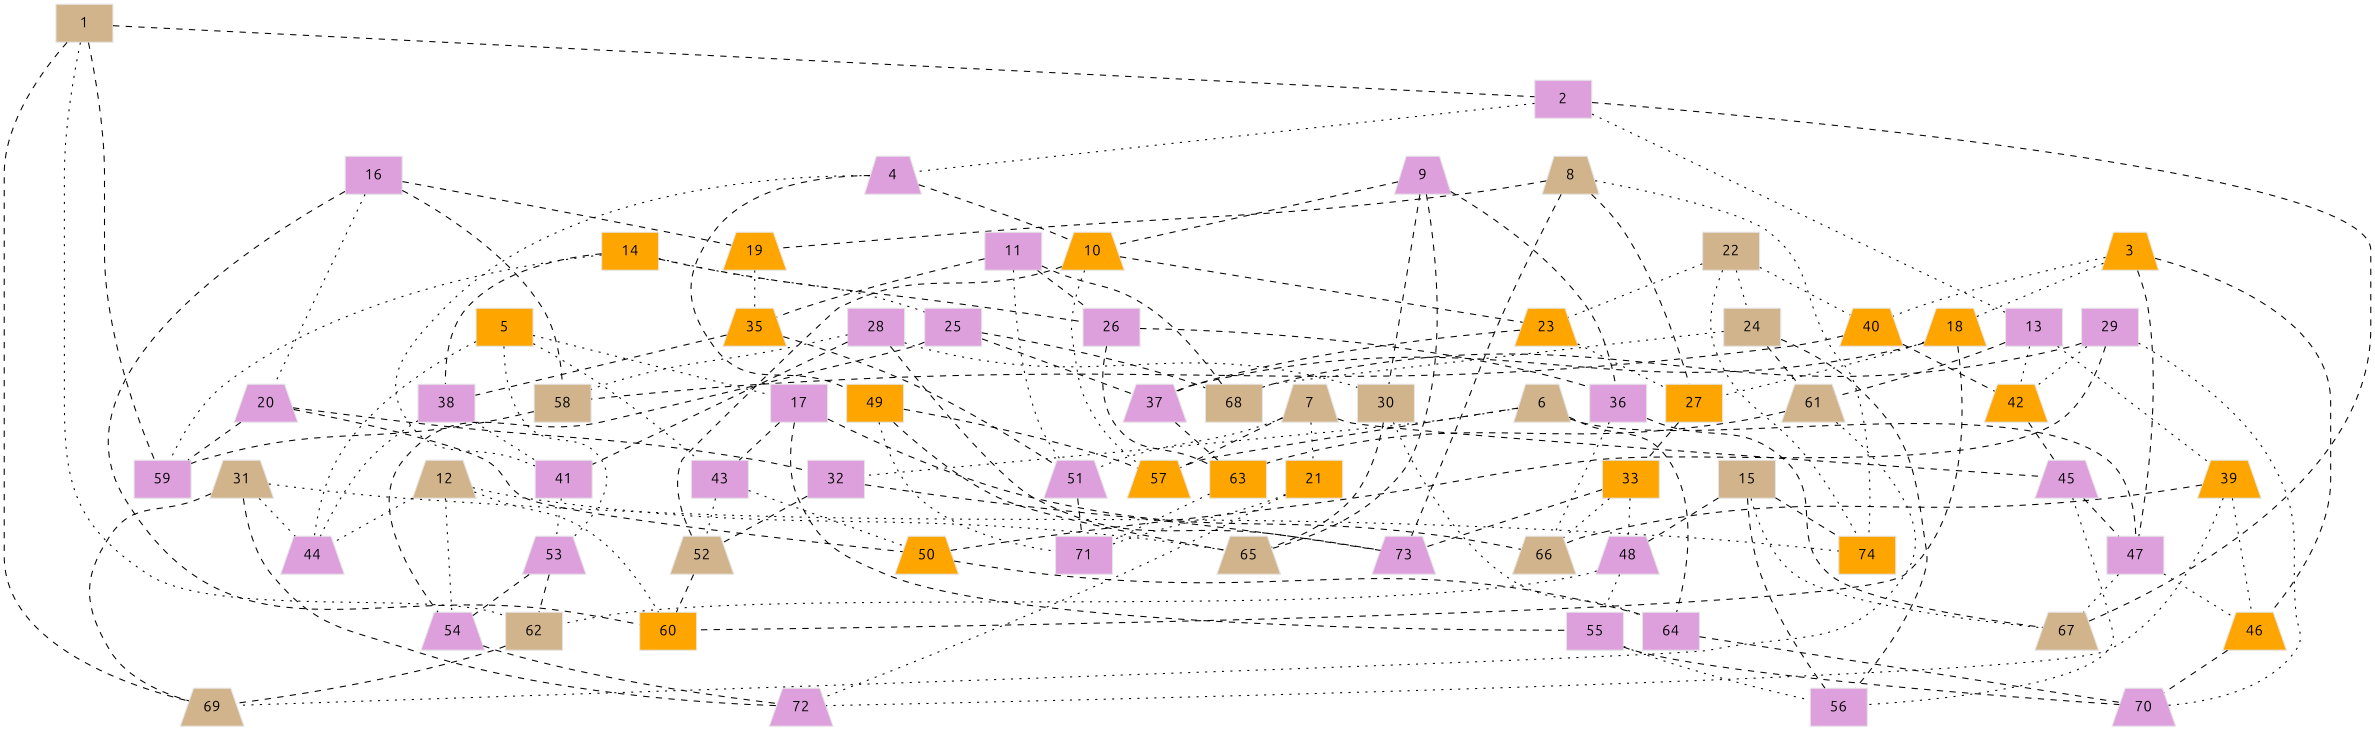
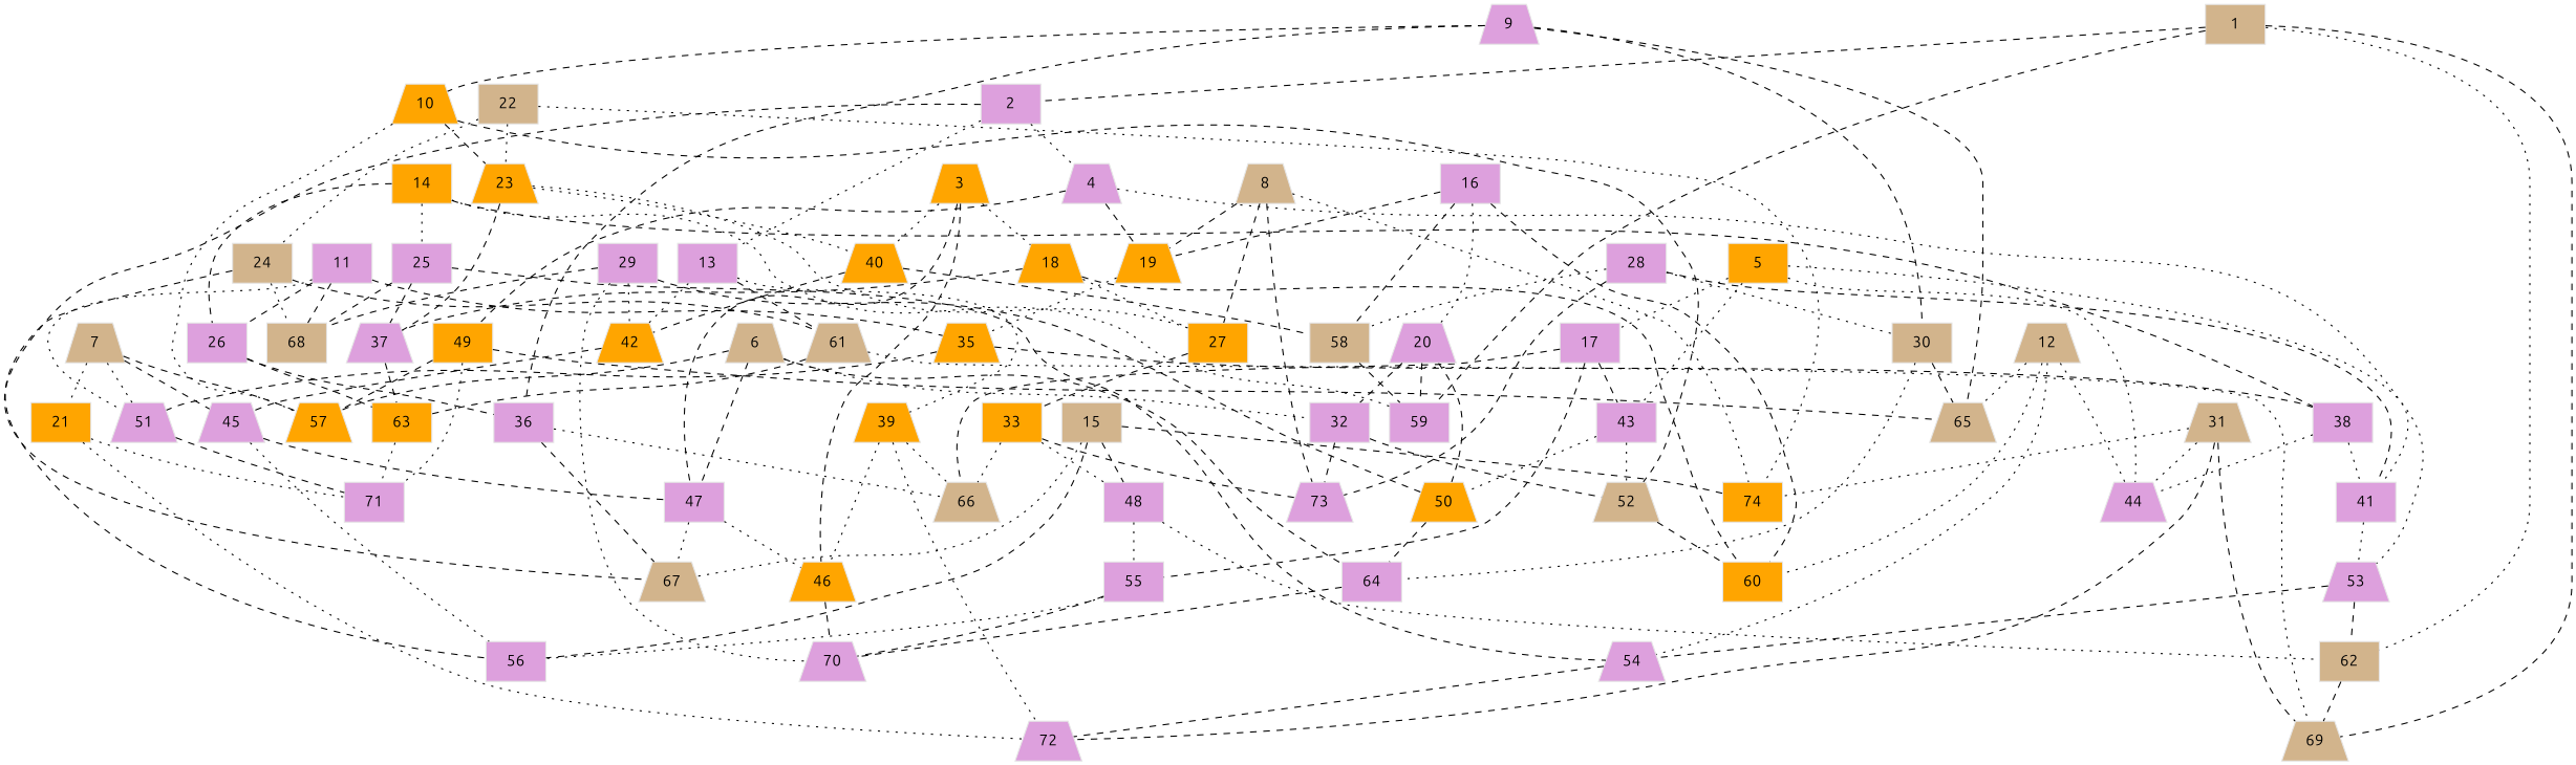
  graph {
    fontname=Ubuntu
    node [color=gray90 fillcolor=plum fontname=Ubuntu shape=box style=filled]
    edge [fontname=Ubuntu style=dashed]
    1 [fillcolor=tan]
    2
    59
    62 [fillcolor=tan]
    69 [fillcolor=tan shape=trapezium]
    4 [shape=trapezium]
    13
    67 [fillcolor=tan shape=trapezium]
    19 [fillcolor=orange shape=trapezium]
    41
    49 [fillcolor=orange]
    39 [fillcolor=orange shape=trapezium]
    42 [fillcolor=orange shape=trapezium]
    61 [fillcolor=tan shape=trapezium]
    3 [fillcolor=orange shape=trapezium]
    18 [fillcolor=orange shape=trapezium]
    40 [fillcolor=orange shape=trapezium]
    46 [fillcolor=orange shape=trapezium]
    47
    27 [fillcolor=orange]
    60 [fillcolor=orange]
    37 [shape=trapezium]
    58 [fillcolor=tan]
    70 [shape=trapezium]
    35 [fillcolor=orange shape=trapezium]
    53 [shape=trapezium]
    57 [fillcolor=orange shape=trapezium]
    65 [fillcolor=tan shape=trapezium]
    71
    5 [fillcolor=orange]
    17
    43
    44 [shape=trapezium]
    55
    66 [fillcolor=tan shape=trapezium]
    52 [fillcolor=tan shape=trapezium]
    50 [fillcolor=orange shape=trapezium]
    54 [shape=trapezium]
    6 [fillcolor=tan shape=trapezium]
    32
    64
    73 [shape=trapezium]
    7 [fillcolor=tan shape=trapezium]
    21 [fillcolor=orange]
    45 [shape=trapezium]
    51 [shape=trapezium]
    72 [shape=trapezium]
    56
    8 [fillcolor=tan shape=trapezium]
    n50 [fillcolor=orange label=74]
    33 [fillcolor=orange]
    9 [shape=trapezium]
    10 [fillcolor=orange shape=trapezium]
    30 [fillcolor=tan]
    36
    23 [fillcolor=orange shape=trapezium]
    11
    26
    68 [fillcolor=tan]
    63 [fillcolor=orange]
    38
    12 [fillcolor=tan shape=trapezium]
    14 [fillcolor=orange]
    25
    15 [fillcolor=tan]
-   48 [shape=trapezium]
+   48
    16
    20 [shape=trapezium]
    22 [fillcolor=tan]
    24 [fillcolor=tan]
    28
    29
    31 [fillcolor=tan shape=trapezium]
    1 -- 2
    1 -- 59
    1 -- 62 [style=dotted]
    1 -- 69
    2 -- 4 [style=dotted]
    2 -- 13 [style=dotted]
    2 -- 67
    62 -- 69
-   4 -- 10
+   4 -- 19
    4 -- 41 [style=dotted]
    4 -- 49
    13 -- 39 [style=dotted]
    13 -- 42 [style=dotted]
    13 -- 61
    19 -- 35 [style=dotted]
    41 -- 53 [style=dotted]
    49 -- 57
    49 -- 65
    49 -- 71 [style=dotted]
    39 -- 46 [style=dotted]
-   39 -- 66
+   39 -- 66 [style=dotted]
    39 -- 72 [style=dotted]
    42 -- 45
    61 -- 69 [style=dotted]
    61 -- 63
    3 -- 18 [style=dotted]
    3 -- 40 [style=dotted]
    3 -- 46
    3 -- 47
    18 -- 27 [style=dotted]
    18 -- 60
    18 -- 37
    40 -- 42
    40 -- 58
    46 -- 70
    47 -- 67 [style=dotted]
    47 -- 46 [style=dotted]
    27 -- 33
    37 -- 63
    58 -- 59
    35 -- 51
    35 -- 38
    53 -- 62
    53 -- 54
    5 -- 53 [style=dotted]
    5 -- 17 [style=dotted]
    5 -- 43 [style=dotted]
    5 -- 44 [style=dotted]
    17 -- 43
    17 -- 55
    17 -- 66
    43 -- 52 [style=dotted]
    43 -- 50 [style=dotted]
    55 -- 70
    55 -- 56 [style=dotted]
    52 -- 60
    50 -- 64
    54 -- 72
    6 -- 47
    6 -- 57
    6 -- 32 [style=dotted]
    6 -- 64
    32 -- 52
    32 -- 73
    64 -- 70
    7 -- 57
    7 -- 21 [style=dotted]
    7 -- 45
    7 -- 51 [style=dotted]
    21 -- 71 [style=dotted]
    21 -- 72 [style=dotted]
    45 -- 47
    45 -- 56 [style=dotted]
    51 -- 71
    8 -- 19
    8 -- 27
    8 -- 73
    8 -- n50 [style=dotted]
    33 -- 66 [style=dotted]
    33 -- 73
    33 -- 48 [style=dotted]
    9 -- 65
    9 -- 10
    9 -- 30
    9 -- 36
    10 -- 57 [style=dotted]
    10 -- 52
    10 -- 23
    30 -- 65
    30 -- 64 [style=dotted]
    36 -- 67
    36 -- 66 [style=dotted]
    23 -- 27 [style=dotted]
    23 -- 37
    11 -- 35
    11 -- 51 [style=dotted]
    11 -- 26
    11 -- 68
    26 -- 36
    26 -- 63
    63 -- 71 [style=dotted]
    38 -- 41 [style=dotted]
    38 -- 44 [style=dotted]
    12 -- 60 [style=dotted]
    12 -- 65 [style=dotted]
    12 -- 44 [style=dotted]
    12 -- 54 [style=dotted]
    14 -- 59 [style=dotted]
    14 -- 26
    14 -- 38
    14 -- 25 [style=dotted]
    25 -- 37
    25 -- 54
    25 -- 68
    15 -- 67 [style=dotted]
    15 -- 56
    15 -- n50
    15 -- 48
    48 -- 62 [style=dotted]
    48 -- 55 [style=dotted]
    16 -- 19
    16 -- 60
    16 -- 58
    16 -- 20 [style=dotted]
    20 -- 59
    20 -- 50
    20 -- 32
-   22 -- 40 [style=dotted]
+   23 -- 40 [style=dotted]
    22 -- n50 [style=dotted]
    22 -- 23 [style=dotted]
    22 -- 24 [style=dotted]
    24 -- 61
    24 -- 56
    24 -- 68 [style=dotted]
    28 -- 41
    28 -- 58 [style=dotted]
    28 -- 73
    28 -- 30 [style=dotted]
    29 -- 42 [style=dotted]
    29 -- 70 [style=dotted]
    29 -- 50
    29 -- 68
    31 -- 69
    31 -- 44 [style=dotted]
    31 -- 72
    31 -- n50 [style=dotted]
  }
